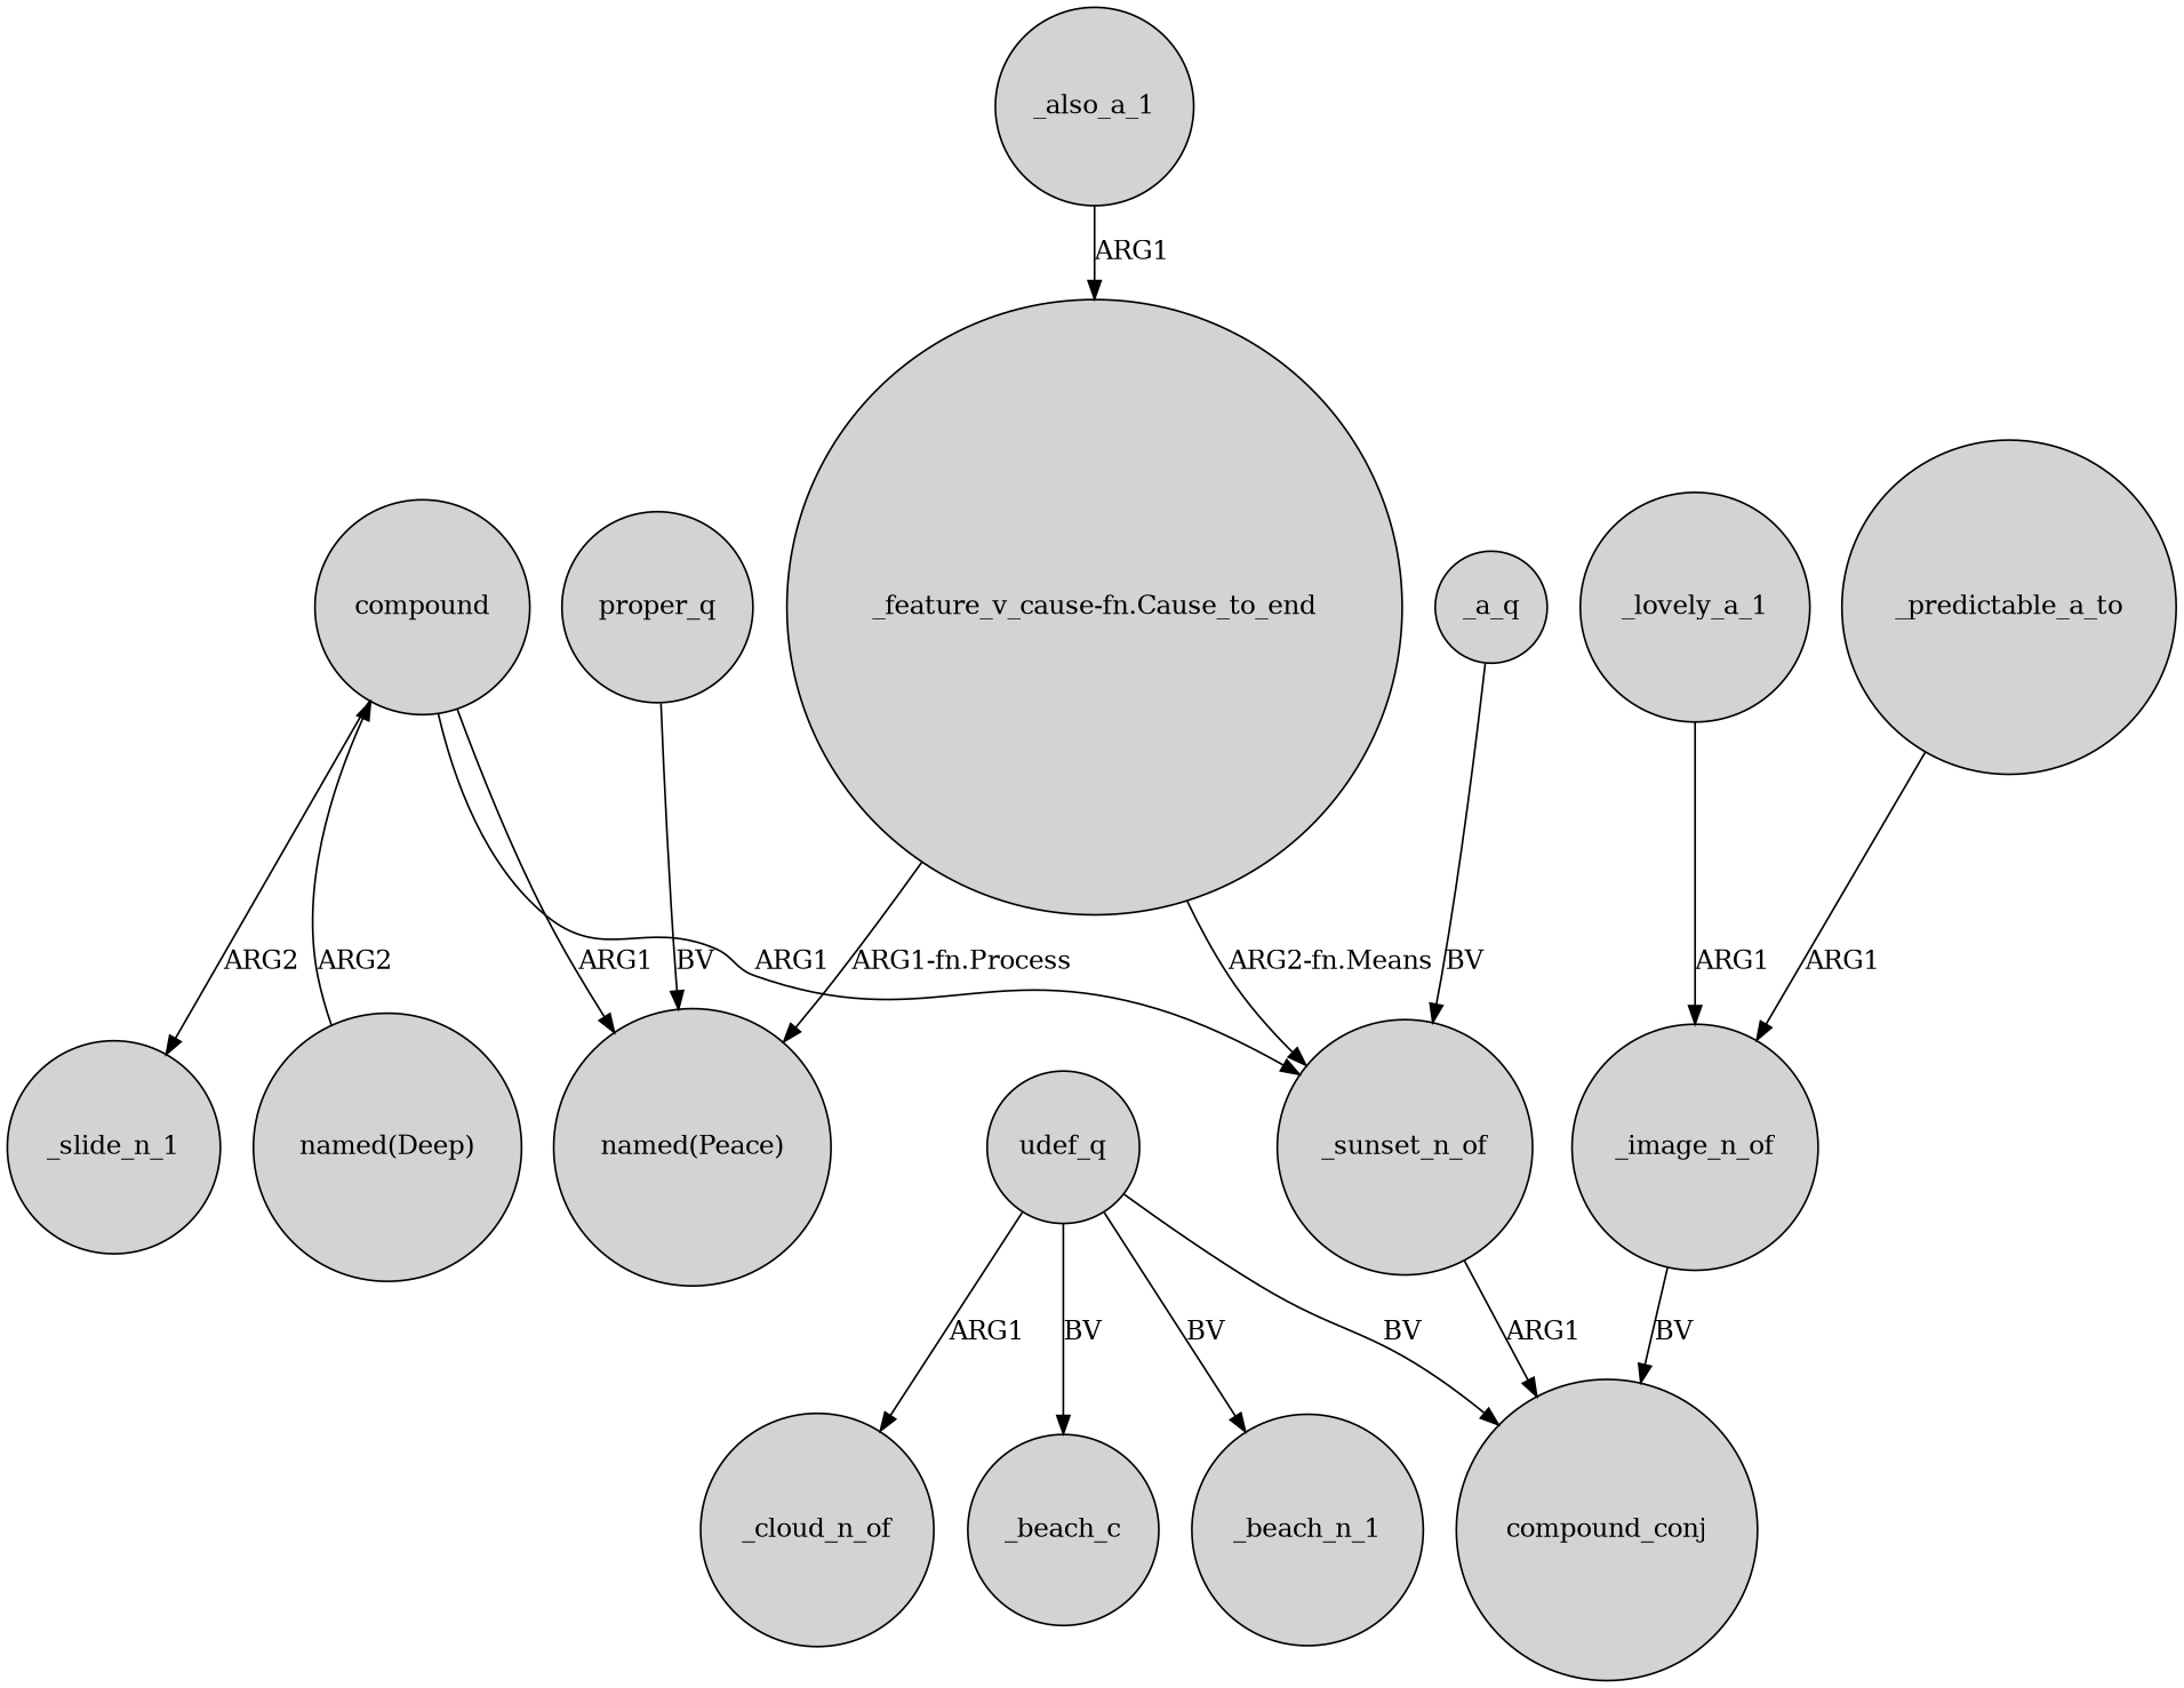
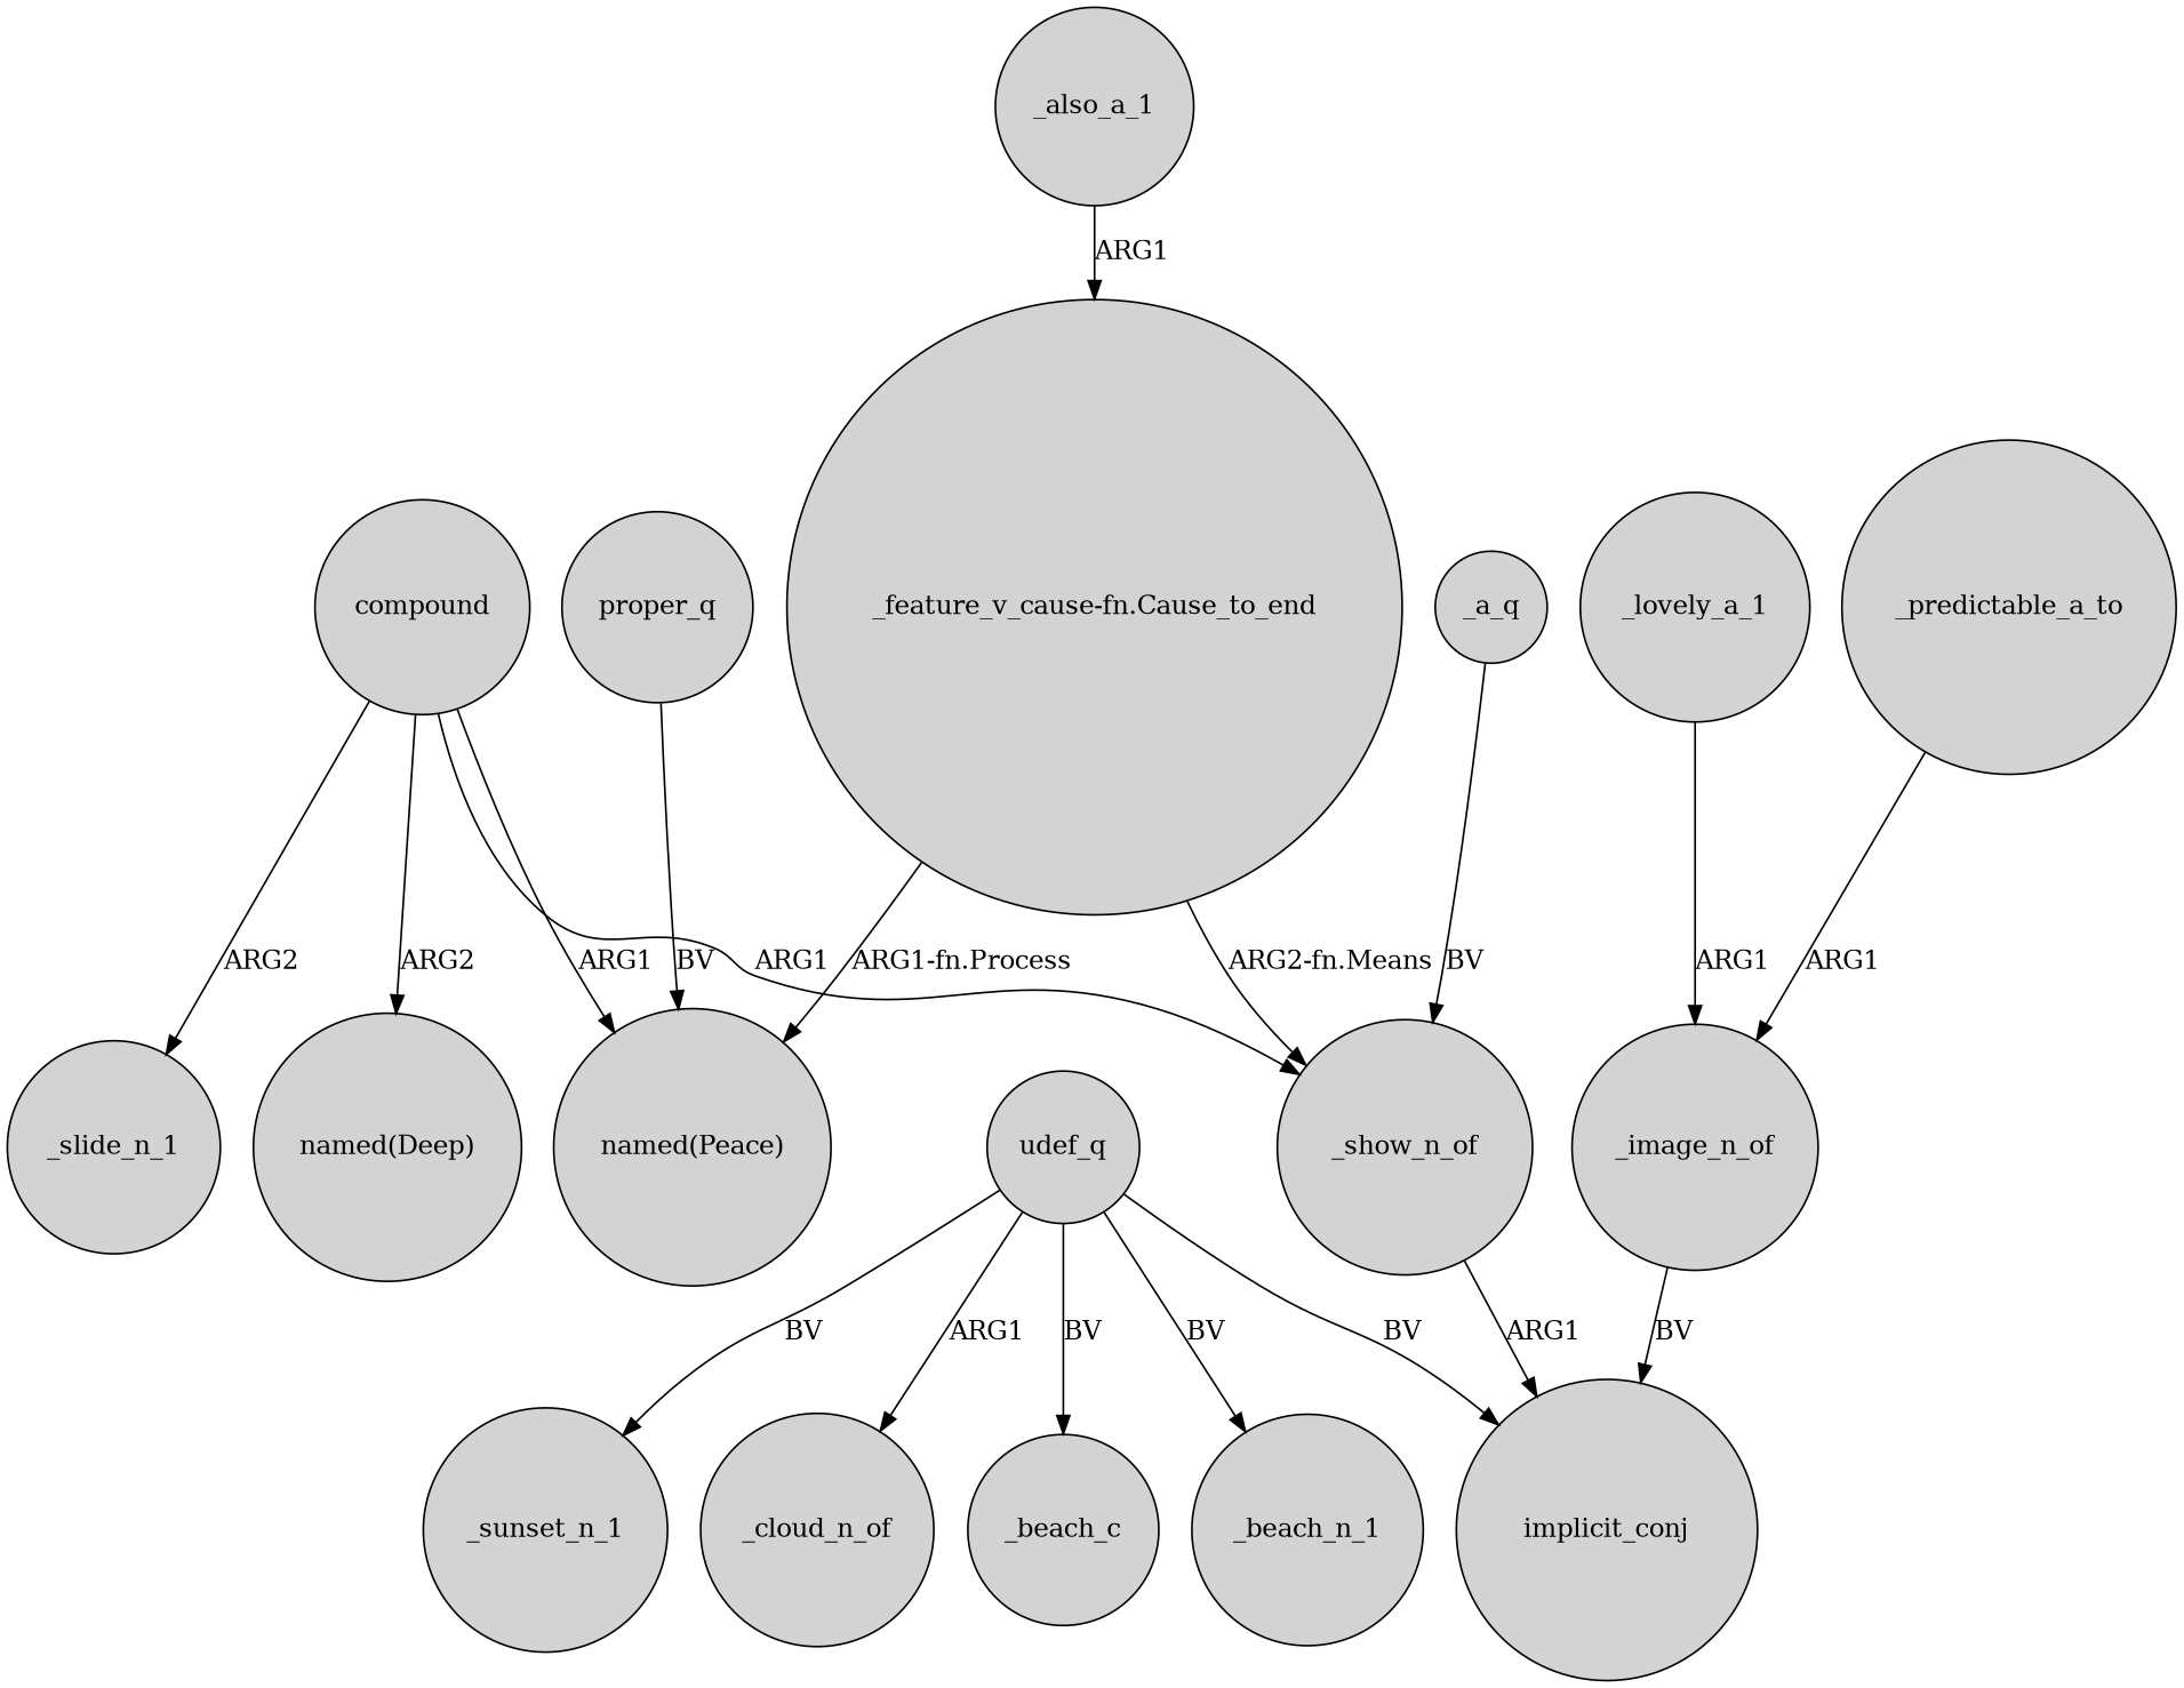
  digraph {
    node [shape=circle style=filled]
    _image_n_of
-   implicit_conj [label=compound_conj]
+   implicit_conj
    _predictable_a_to
    proper_q
    "named(Peace)"
    compound
    "named(Deep)"
-   _show_n_of [label=_sunset_n_of]
+   _show_n_of
    _slide_n_1
    _lovely_a_1
    _also_a_1
    "_feature_v_cause-fn.Cause_to_end"
    udef_q
    _beach_n_1
+   _sunset_n_1
    _cloud_n_of
    n17 [label=_beach_c]
    _a_q
    _image_n_of -> implicit_conj [label=BV]
    _predictable_a_to -> _image_n_of [label=ARG1]
    proper_q -> "named(Peace)" [label=BV]
    compound -> "named(Peace)" [label=ARG1]
-   "named(Deep)" -> compound [label=ARG2]
+   compound -> "named(Deep)" [label=ARG2]
    compound -> _show_n_of [label=ARG1]
    compound -> _slide_n_1 [label=ARG2]
    _show_n_of -> implicit_conj [label=ARG1]
    _lovely_a_1 -> _image_n_of [label=ARG1]
    _also_a_1 -> "_feature_v_cause-fn.Cause_to_end" [label=ARG1]
    "_feature_v_cause-fn.Cause_to_end" -> "named(Peace)" [label="ARG1-fn.Process"]
    "_feature_v_cause-fn.Cause_to_end" -> _show_n_of [label="ARG2-fn.Means"]
    udef_q -> implicit_conj [label=BV]
    udef_q -> _beach_n_1 [label=BV]
+   udef_q -> _sunset_n_1 [label=BV]
    udef_q -> _cloud_n_of [label=ARG1]
    udef_q -> n17 [label=BV]
    _a_q -> _show_n_of [label=BV]
  }
